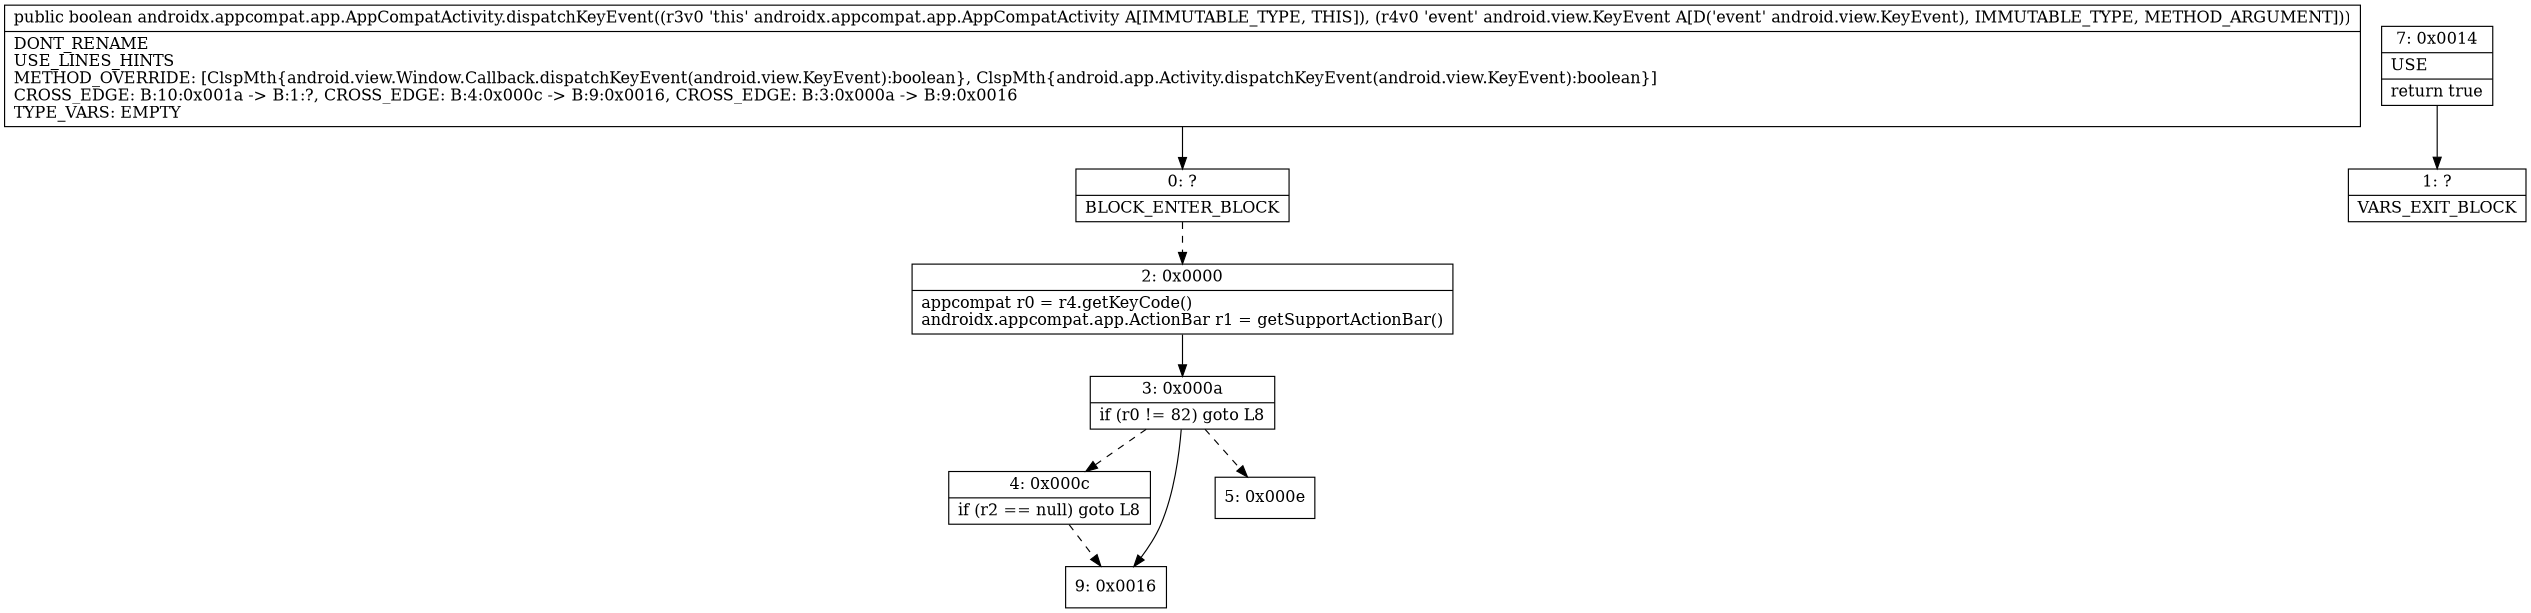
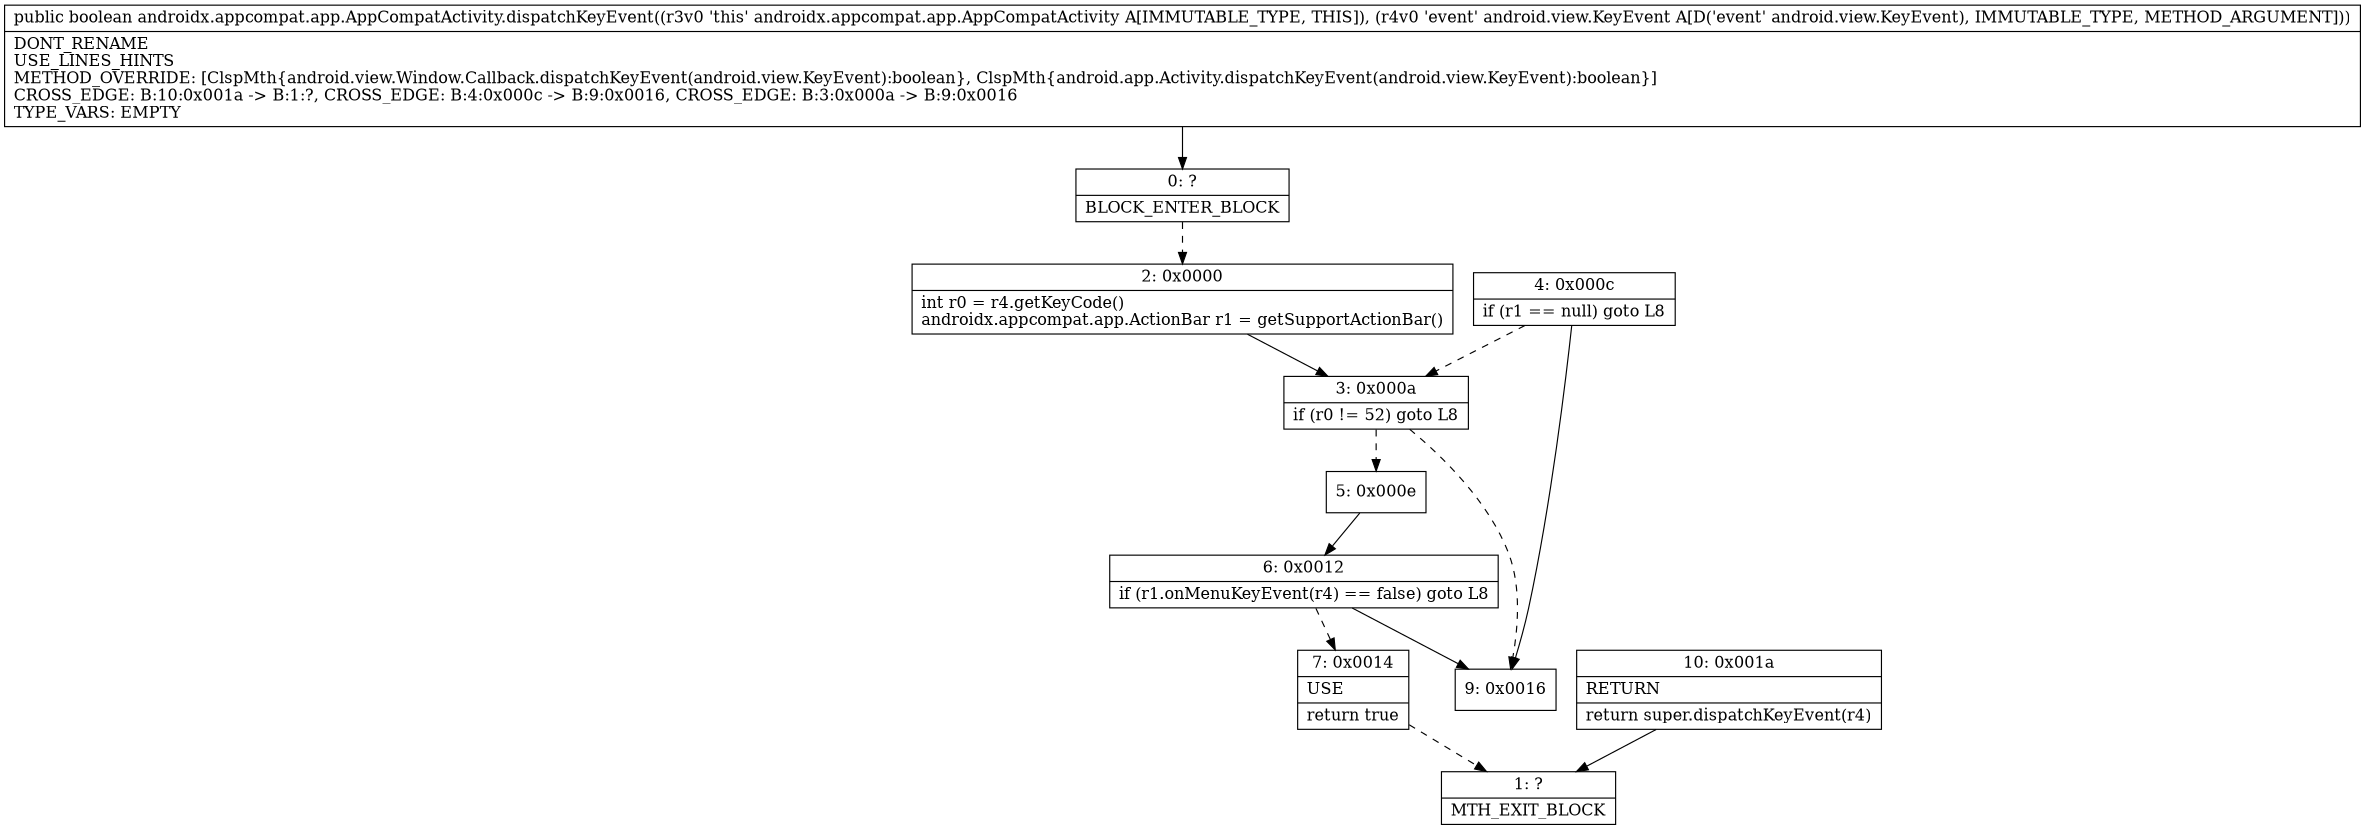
  digraph {
    node [shape=record]
    n1 [label="{0\:\ ?|BLOCK_ENTER_BLOCK\l}"]
-   n2 [label="{2\:\ 0x0000|appcompat r0 = r4.getKeyCode()\landroidx.appcompat.app.ActionBar r1 = getSupportActionBar()\l}"]
-   n3 [label="{3\:\ 0x000a|if (r0 != 82) goto L8\l}"]
-   n4 [label="{4\:\ 0x000c|if (r2 == null) goto L8\l}"]
+   n2 [label="{2\:\ 0x0000|int r0 = r4.getKeyCode()\landroidx.appcompat.app.ActionBar r1 = getSupportActionBar()\l}"]
+   n3 [label="{3\:\ 0x000a|if (r0 != 52) goto L8\l}"]
+   n4 [label="{4\:\ 0x000c|if (r1 == null) goto L8\l}"]
    n5 [label="{9\:\ 0x0016}"]
    n6 [label="{5\:\ 0x000e}"]
+   n7 [label="{6\:\ 0x0012|if (r1.onMenuKeyEvent(r4) == false) goto L8\l}"]
    n8 [label="{7\:\ 0x0014|USE\l|return true\l}"]
-   n9 [label="{1\:\ ?|VARS_EXIT_BLOCK\l}"]
+   n9 [label="{1\:\ ?|MTH_EXIT_BLOCK\l}"]
+   n10 [label="{10\:\ 0x001a|RETURN\l|return super.dispatchKeyEvent(r4)\l}"]
    n11 [label="{public boolean androidx.appcompat.app.AppCompatActivity.dispatchKeyEvent((r3v0 'this' androidx.appcompat.app.AppCompatActivity A[IMMUTABLE_TYPE, THIS]), (r4v0 'event' android.view.KeyEvent A[D('event' android.view.KeyEvent), IMMUTABLE_TYPE, METHOD_ARGUMENT]))  | DONT_RENAME\lUSE_LINES_HINTS\lMETHOD_OVERRIDE: [ClspMth\{android.view.Window.Callback.dispatchKeyEvent(android.view.KeyEvent):boolean\}, ClspMth\{android.app.Activity.dispatchKeyEvent(android.view.KeyEvent):boolean\}]\lCROSS_EDGE: B:10:0x001a \-\> B:1:?, CROSS_EDGE: B:4:0x000c \-\> B:9:0x0016, CROSS_EDGE: B:3:0x000a \-\> B:9:0x0016\lTYPE_VARS: EMPTY\l}"]
    n1 -> n2 [style=dashed]
    n2 -> n3
-   n3 -> n4 [style=dashed]
-   n3 -> n5
+   n4 -> n3 [style=dashed]
+   n3 -> n5 [style=dashed]
    n3 -> n6 [style=dashed]
-   n4 -> n5 [style=dashed]
-   n8 -> n9
+   n4 -> n5
+   n6 -> n7
+   n7 -> n5
+   n7 -> n8 [style=dashed]
+   n8 -> n9 [style=dashed]
+   n10 -> n9
    n11 -> n1
  }
